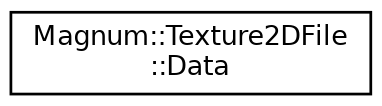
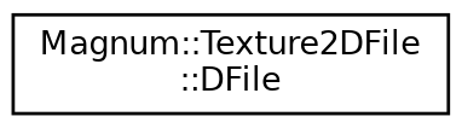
  digraph {
    rankdir=TB
-   n1 [color=black fillcolor=white fontname=Helvetica fontsize=10 height=0.2 label="Magnum::Texture2DFile\l::Data" shape=record style=filled width=0.4]
+   n1 [color=black fillcolor=white fontname=Helvetica fontsize=10 height=0.2 label="Magnum::Texture2DFile\l::DFile" shape=record style=filled width=0.4]
  }
